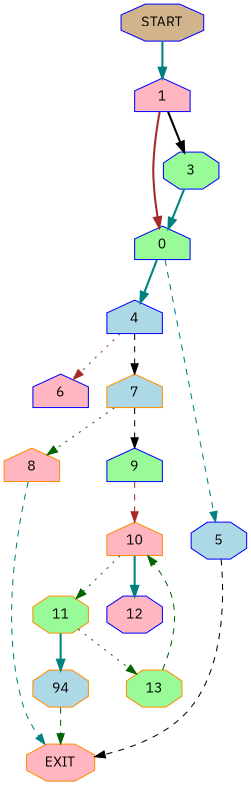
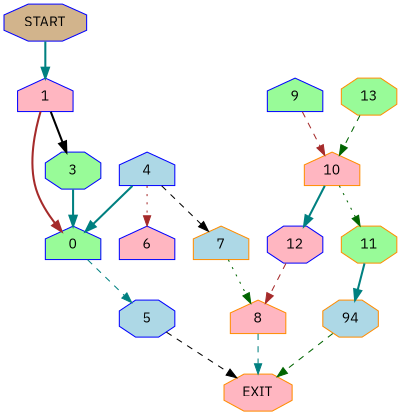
  digraph {
    fontname="IBM Plex Sans"
    node [color=blue fillcolor=lightpink fontname="IBM Plex Sans" shape=octagon style=filled]
    edge [color=teal fontname="IBM Plex Sans" style=dashed]
    n1 [fillcolor=tan label=START]
    1 [shape=house]
    n3 [fillcolor=palegreen label=0 shape=house]
    3 [fillcolor=palegreen]
    n5 [color=darkorange label=EXIT]
    4 [fillcolor=lightblue shape=house]
    5 [fillcolor=lightblue]
    6 [shape=house]
    7 [color=darkorange fillcolor=lightblue shape=house]
    8 [color=darkorange shape=house]
    9 [fillcolor=palegreen shape=house]
    10 [color=darkorange shape=house]
    11 [color=darkorange fillcolor=palegreen]
    12
    13 [color=darkorange fillcolor=palegreen]
    n16 [color=darkorange fillcolor=lightblue label=94]
    n1 -> 1 [style=bold]
    1 -> n3 [color=brown style=bold]
    1 -> 3 [color=black style=bold]
-   n3 -> 4 [style=bold]
+   4 -> n3 [style=bold]
    n3 -> 5
    3 -> n3 [style=bold]
    4 -> 6 [color=brown style=dotted]
    4 -> 7 [color=black]
    5 -> n5 [color=black]
    7 -> 8 [color=darkgreen style=dotted]
-   7 -> 9 [color=black]
    8 -> n5
    9 -> 10 [color=brown]
    10 -> 11 [color=darkgreen style=dotted]
    10 -> 12 [style=bold]
-   11 -> 13 [color=darkgreen style=dotted]
    11 -> n16 [style=bold]
+   12 -> 8 [color=brown]
    13 -> 10 [color=darkgreen]
    n16 -> n5 [color=darkgreen]
  }
